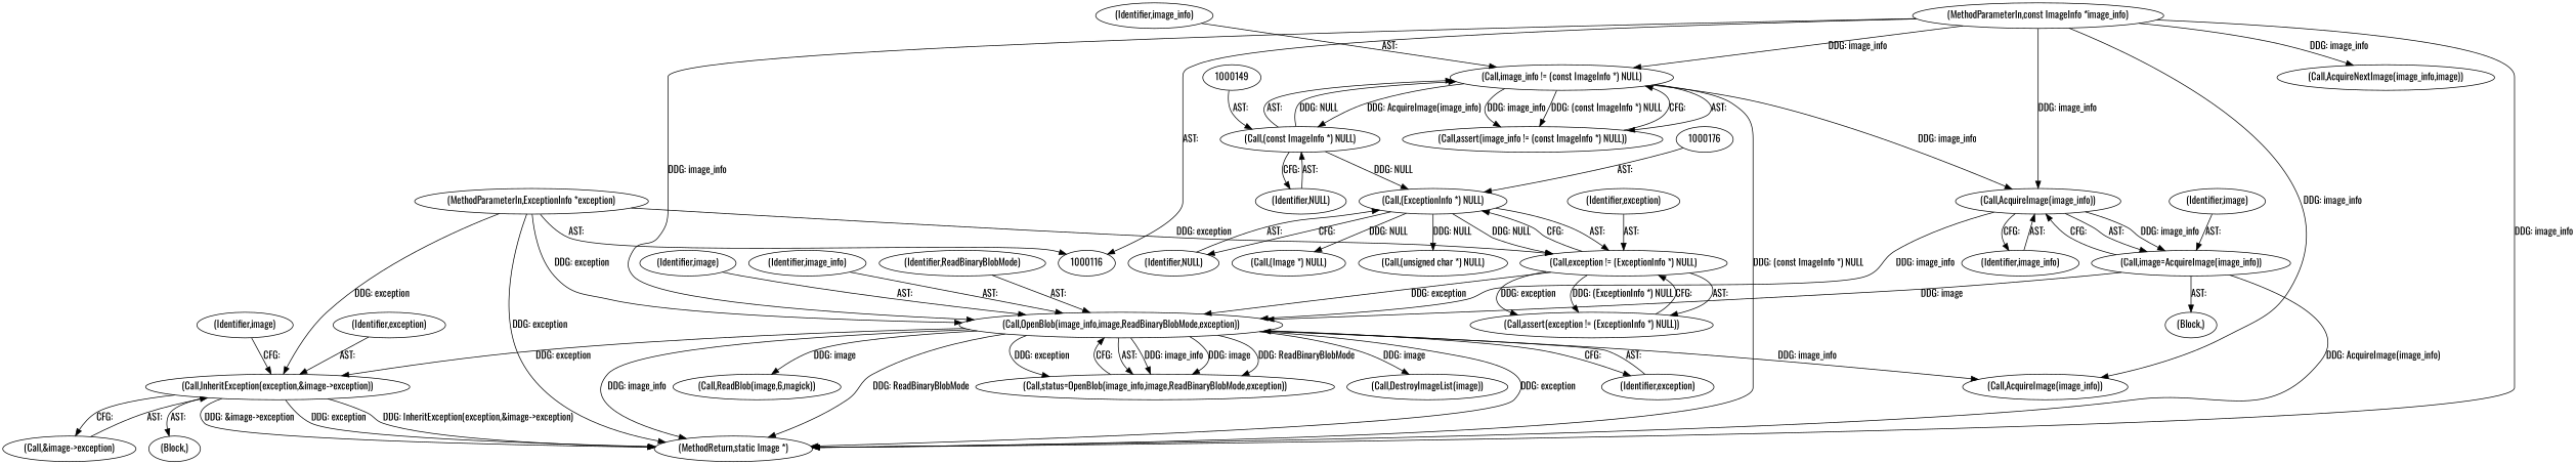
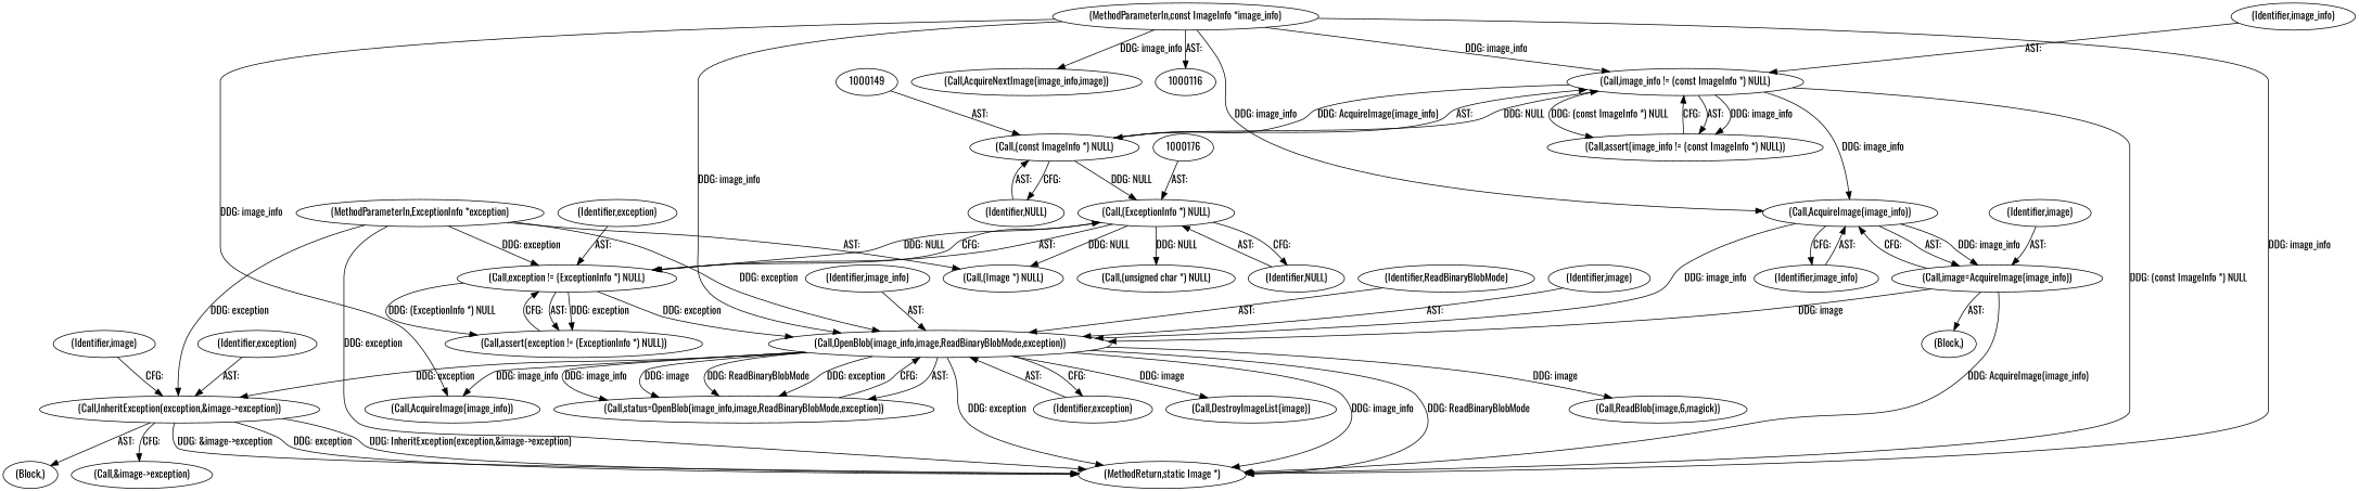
  digraph {
    fontname=Oswald
    node [fontname=Oswald]
    edge [fontname=Oswald]
    n1 [label="(Call,InheritException(exception,&image->exception))"]
    n2 [label="(Block,)"]
    n3 [label="(Call,&image->exception)"]
    n4 [label="(MethodReturn,static Image *)"]
    n5 [label="(Call,OpenBlob(image_info,image,ReadBinaryBlobMode,exception))"]
    n6 [label="(Identifier,exception)"]
    n7 [label="(Call,ReadBlob(image,6,magick))"]
    n8 [label="(Call,AcquireImage(image_info))"]
    n9 [label="(Call,status=OpenBlob(image_info,image,ReadBinaryBlobMode,exception))"]
    n10 [label="(Call,DestroyImageList(image))"]
    n11 [label="(Call,AcquireImage(image_info))"]
    n12 [label="(Call,image=AcquireImage(image_info))"]
    n13 [label="(Identifier,image_info)"]
    n14 [label="(Block,)"]
    n15 [label="(Call,image_info != (const ImageInfo *) NULL)"]
    n16 [label="(Call,(const ImageInfo *) NULL)"]
    n17 [label="(Call,assert(image_info != (const ImageInfo *) NULL))"]
    n18 [label="(Call,(ExceptionInfo *) NULL)"]
    n19 [label="(Identifier,NULL)"]
    n20 [label="(MethodParameterIn,const ImageInfo *image_info)"]
    n21 [label="(Call,AcquireNextImage(image_info,image))"]
    1000116
    n23 [label="(Call,exception != (ExceptionInfo *) NULL)"]
    n24 [label="(Identifier,NULL)"]
    n25 [label="(Call,(Image *) NULL)"]
    n26 [label="(Call,(unsigned char *) NULL)"]
    n27 [label="(Call,assert(exception != (ExceptionInfo *) NULL))"]
    n28 [label="(MethodParameterIn,ExceptionInfo *exception)"]
    n29 [label="(Identifier,image)"]
    n30 [label="(Identifier,exception)"]
    n31 [label="(Identifier,image_info)"]
    n32 [label="(Identifier,image)"]
    n33 [label="(Identifier,image_info)"]
    n34 [label="(Identifier,ReadBinaryBlobMode)"]
    n35 [label="(Identifier,image)"]
    n36 [label="(Identifier,exception)"]
    1000149
    1000176
    n1 -> n2 [label="AST: "]
    n1 -> n3 [label="CFG: "]
    n1 -> n4 [label="DDG: exception"]
    n1 -> n4 [label="DDG: InheritException(exception,&image->exception)"]
    n1 -> n4 [label="DDG: &image->exception"]
-   n3 -> n1 [label="AST: "]
    n5 -> n1 [label="DDG: exception"]
    n5 -> n4 [label="DDG: exception"]
    n5 -> n4 [label="DDG: image_info"]
    n5 -> n4 [label="DDG: ReadBinaryBlobMode"]
    n5 -> n6 [label="CFG: "]
    n5 -> n7 [label="DDG: image"]
    n5 -> n8 [label="DDG: image_info"]
    n5 -> n9 [label="AST: "]
    n5 -> n9 [label="DDG: image_info"]
    n5 -> n9 [label="DDG: image"]
    n5 -> n9 [label="DDG: ReadBinaryBlobMode"]
    n5 -> n9 [label="DDG: exception"]
    n5 -> n10 [label="DDG: image"]
    n6 -> n5 [label="AST: "]
    n9 -> n5 [label="CFG: "]
    n11 -> n5 [label="DDG: image_info"]
    n11 -> n12 [label="AST: "]
    n11 -> n12 [label="DDG: image_info"]
    n11 -> n13 [label="CFG: "]
    n12 -> n4 [label="DDG: AcquireImage(image_info)"]
    n12 -> n5 [label="DDG: image"]
    n12 -> n11 [label="CFG: "]
    n12 -> n14 [label="AST: "]
    n13 -> n11 [label="AST: "]
    n15 -> n4 [label="DDG: (const ImageInfo *) NULL"]
    n15 -> n11 [label="DDG: image_info"]
    n15 -> n16 [label="DDG: AcquireImage(image_info)"]
    n15 -> n17 [label="AST: "]
    n15 -> n17 [label="DDG: image_info"]
    n15 -> n17 [label="DDG: (const ImageInfo *) NULL"]
    n16 -> n15 [label="AST: "]
    n16 -> n15 [label="DDG: NULL"]
    n16 -> n18 [label="DDG: NULL"]
    n16 -> n19 [label="CFG: "]
    n17 -> n15 [label="CFG: "]
    n18 -> n23 [label="AST: "]
    n18 -> n23 [label="DDG: NULL"]
    n18 -> n24 [label="CFG: "]
    n18 -> n25 [label="DDG: NULL"]
    n18 -> n26 [label="DDG: NULL"]
    n19 -> n16 [label="AST: "]
    n20 -> n4 [label="DDG: image_info"]
    n20 -> n5 [label="DDG: image_info"]
    n20 -> n8 [label="DDG: image_info"]
    n20 -> n11 [label="DDG: image_info"]
    n20 -> n15 [label="DDG: image_info"]
    n20 -> n21 [label="DDG: image_info"]
    n20 -> 1000116 [label="AST: "]
    n23 -> n5 [label="DDG: exception"]
    n23 -> n18 [label="CFG: "]
    n23 -> n27 [label="AST: "]
    n23 -> n27 [label="DDG: exception"]
    n23 -> n27 [label="DDG: (ExceptionInfo *) NULL"]
    n24 -> n18 [label="AST: "]
    n27 -> n23 [label="CFG: "]
    n28 -> n1 [label="DDG: exception"]
    n28 -> n4 [label="DDG: exception"]
    n28 -> n5 [label="DDG: exception"]
-   n28 -> 1000116 [label="AST: "]
+   n28 -> n25 [label="AST: "]
    n28 -> n23 [label="DDG: exception"]
    n29 -> n5 [label="AST: "]
    n30 -> n23 [label="AST: "]
    n31 -> n5 [label="AST: "]
    n32 -> n1 [label="CFG: "]
    n33 -> n15 [label="AST: "]
    n34 -> n5 [label="AST: "]
    n35 -> n12 [label="AST: "]
    n36 -> n1 [label="AST: "]
    1000149 -> n16 [label="AST: "]
    1000176 -> n18 [label="AST: "]
  }
